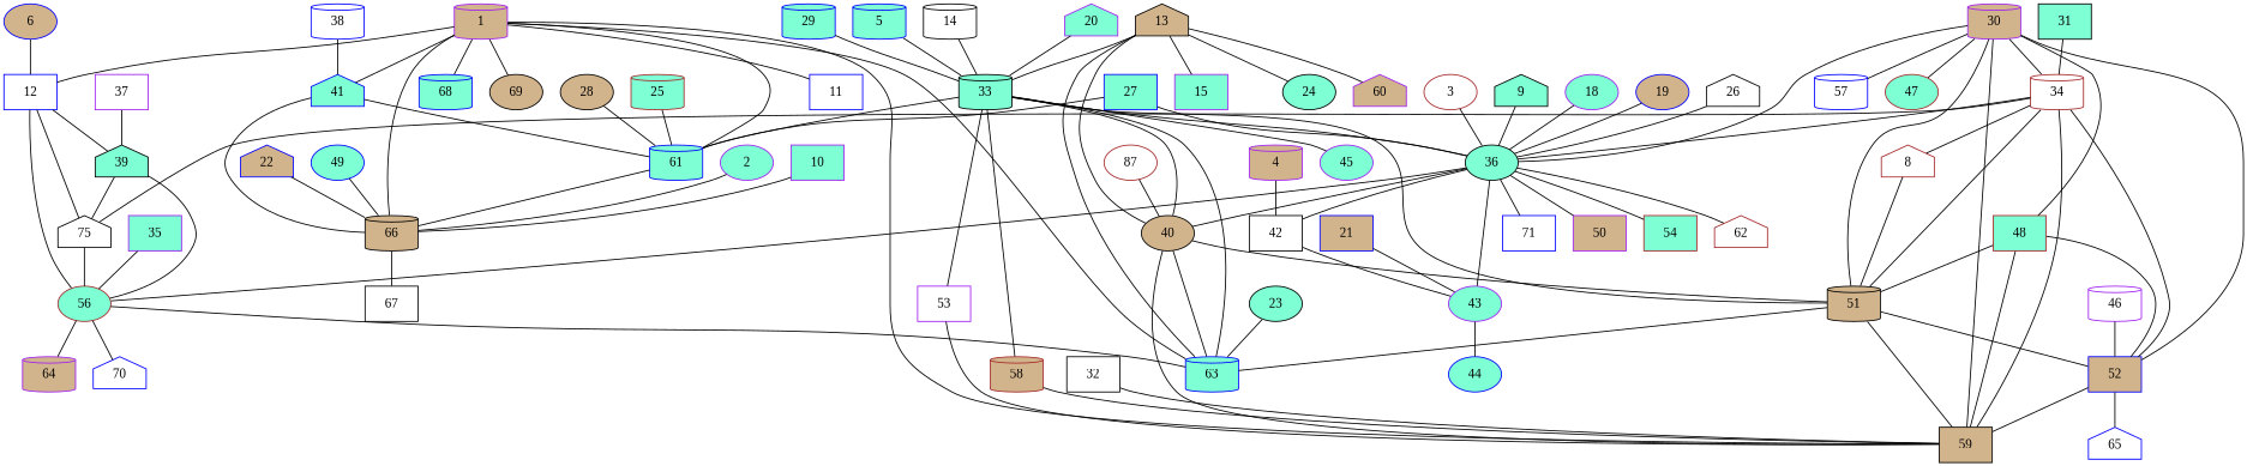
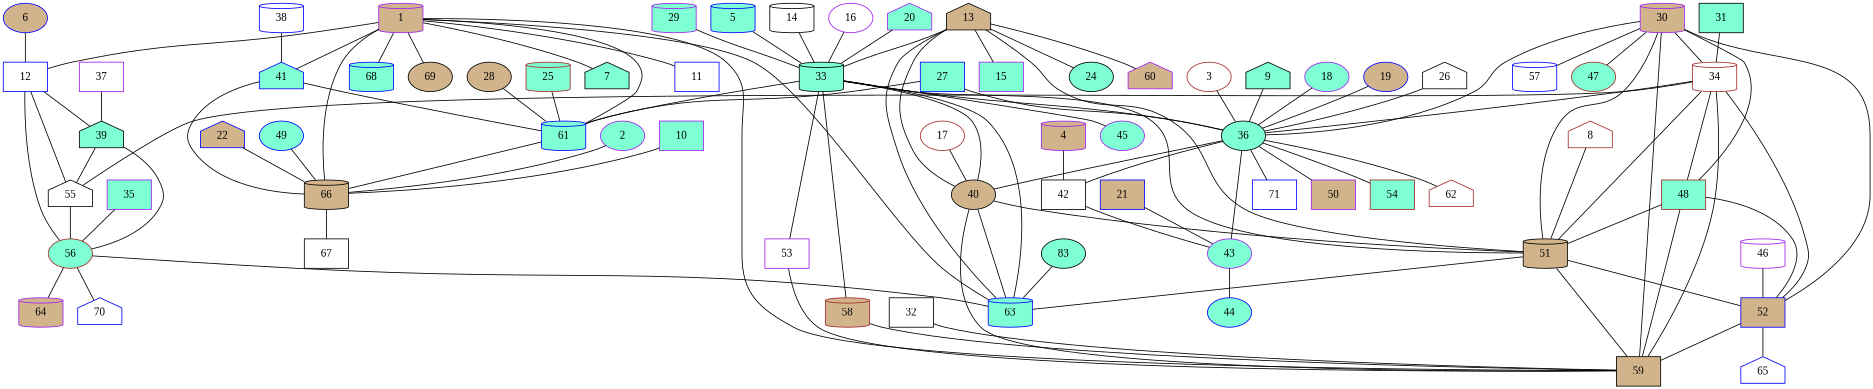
  graph {
    fontname="Liberation Serif"
    node [color=black fillcolor=aquamarine fontname="Liberation Serif" shape=cylinder style=filled]
    edge [fontname="Liberation Serif" weight=1.0]
    1 [color=purple fillcolor=tan]
+   7 [shape=house]
    11 [color=blue fillcolor=white shape=box]
    12 [color=blue fillcolor=white shape=box]
    41 [color=blue shape=house]
    59 [fillcolor=tan shape=box]
    61 [color=blue]
    63 [color=blue]
    66 [fillcolor=tan]
    68 [color=blue]
    69 [fillcolor=tan shape=ellipse]
    39 [shape=house]
-   55 [fillcolor=white shape=house label=75]
+   55 [fillcolor=white shape=house]
    56 [color=brown shape=ellipse]
    67 [fillcolor=white shape=box]
    2 [color=purple shape=ellipse]
    3 [color=brown fillcolor=white shape=ellipse]
    36 [shape=ellipse]
    42 [fillcolor=white shape=box]
    40 [fillcolor=tan shape=ellipse]
    43 [color=purple shape=ellipse]
    50 [color=purple fillcolor=tan shape=box]
    54 [color=brown shape=box]
    62 [color=brown fillcolor=white shape=house]
    71 [color=blue fillcolor=white shape=box]
    4 [color=purple fillcolor=tan]
    5 [color=blue]
    33
    51 [fillcolor=tan]
    45 [color=purple shape=ellipse]
    53 [color=purple fillcolor=white shape=box]
    58 [color=brown fillcolor=tan]
    6 [color=blue fillcolor=tan shape=ellipse]
    8 [color=brown fillcolor=white shape=house]
    52 [color=blue fillcolor=tan shape=box]
    9 [shape=house]
    10 [color=purple shape=box]
    64 [color=purple fillcolor=tan]
    70 [color=blue fillcolor=white shape=house]
    13 [fillcolor=tan shape=house]
    15 [color=purple shape=box]
    24 [shape=ellipse]
    60 [color=purple fillcolor=tan shape=house]
    14 [fillcolor=white]
-   17 [color=brown fillcolor=white shape=ellipse label=87]
+   16 [color=purple fillcolor=white shape=ellipse]
+   17 [color=brown fillcolor=white shape=ellipse]
    18 [color=purple shape=ellipse]
    19 [color=blue fillcolor=tan shape=ellipse]
    20 [color=purple shape=house]
    21 [color=blue fillcolor=tan shape=box]
    44 [color=blue shape=ellipse]
    22 [color=blue fillcolor=tan shape=house]
-   23 [shape=ellipse]
+   23 [shape=ellipse label=83]
    25 [color=brown]
    26 [fillcolor=white shape=house]
    27 [color=blue shape=box]
    28 [fillcolor=tan shape=ellipse]
-   29 [color=blue]
+   29 [color=purple]
    30 [color=purple fillcolor=tan]
    34 [color=brown fillcolor=white]
    47 [color=brown shape=ellipse]
    48 [color=brown shape=box]
    57 [color=blue fillcolor=white]
    65 [color=blue fillcolor=white shape=house]
    31 [shape=box]
    32 [fillcolor=white shape=box]
    35 [color=purple shape=box]
    37 [color=purple fillcolor=white shape=box]
    38 [color=blue fillcolor=white]
    46 [color=purple fillcolor=white]
    49 [color=blue shape=ellipse]
+   1 -- 7
    1 -- 11
    1 -- 12
    1 -- 41 [weight=4.0]
    1 -- 59
    1 -- 61 [weight=4.0]
    1 -- 63 [weight=2.0]
    1 -- 66 [weight=4.0]
    1 -- 68
    1 -- 69
    12 -- 39
    12 -- 55
    12 -- 56 [weight=4.0]
    41 -- 61
    41 -- 66
    61 -- 66
    66 -- 67
    39 -- 55
    39 -- 56 [weight=4.0]
    55 -- 56 [weight=4.0]
    56 -- 63
    56 -- 64
    56 -- 70
    2 -- 66
    3 -- 36
-   36 -- 56
    36 -- 42 [weight=5.0]
    36 -- 40
    36 -- 43 [weight=5.0]
    36 -- 50
    36 -- 54
    36 -- 62
    36 -- 71
    42 -- 43
    40 -- 59
    40 -- 63
    40 -- 51
    43 -- 44
    4 -- 42
    5 -- 33
    33 -- 61
    33 -- 63 [weight=3.0]
    33 -- 36 [weight=2.0]
    33 -- 40 [weight=3.0]
    33 -- 51 [weight=3.0]
    33 -- 45
    33 -- 53
    33 -- 58
    51 -- 59 [weight=2.0]
    51 -- 63
    51 -- 52
    53 -- 59
    58 -- 59
    6 -- 12
    8 -- 51
    52 -- 59 [weight=2.0]
    52 -- 65
    9 -- 36
    10 -- 66
    13 -- 63
    13 -- 40
    13 -- 33 [weight=3.0]
+   13 -- 51
    13 -- 15
    13 -- 24
    13 -- 60
    14 -- 33
+   16 -- 33
    17 -- 40
    18 -- 36
    19 -- 36
    20 -- 33
    21 -- 43
    22 -- 66
    23 -- 63
    25 -- 61
    26 -- 36
    27 -- 61
    27 -- 36
    28 -- 61
    29 -- 33
    30 -- 59 [weight=2.0]
    30 -- 36
    30 -- 51
    30 -- 52
    30 -- 34
    30 -- 47
    30 -- 48
    30 -- 57
    34 -- 59 [weight=2.0]
    34 -- 55
    34 -- 36
    34 -- 51
    34 -- 52
-   34 -- 8
+   34 -- 48
    48 -- 59 [weight=2.0]
    48 -- 51
    48 -- 52
    31 -- 34
    32 -- 59
    35 -- 56
    37 -- 39
    38 -- 41
    46 -- 52
    49 -- 66
  }
